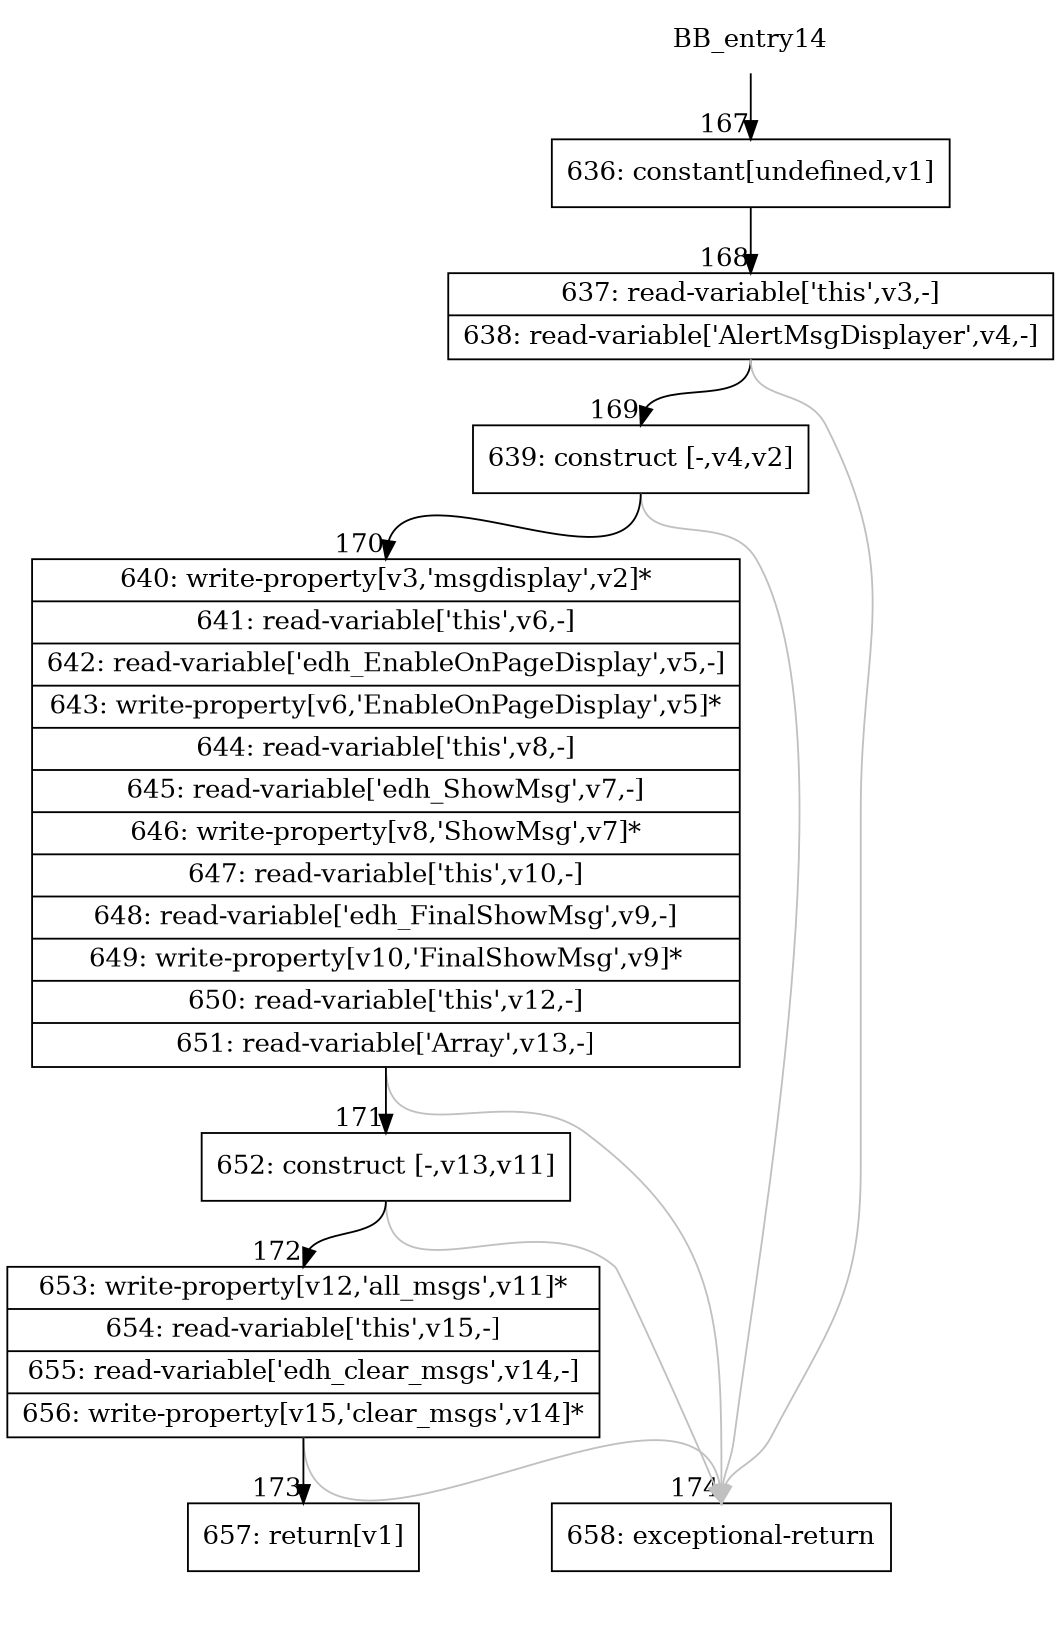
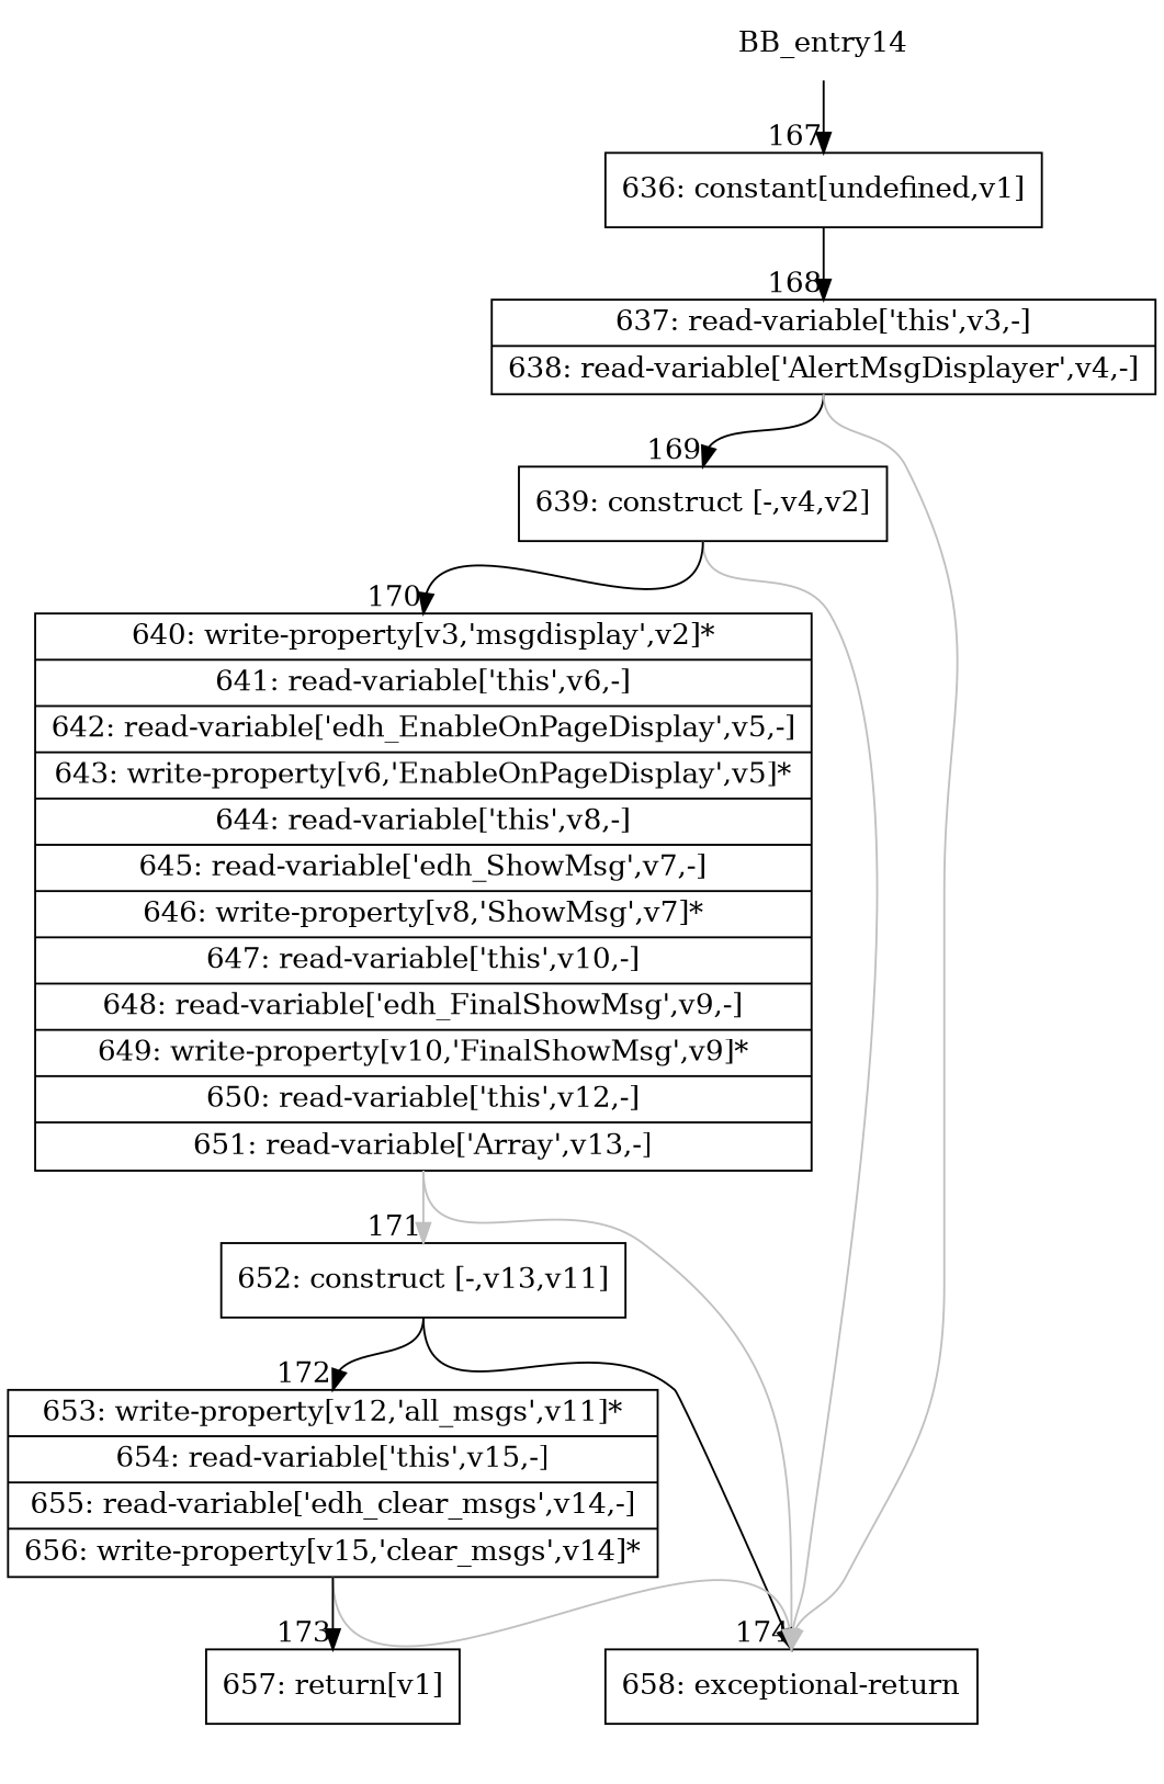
  digraph {
    rankdir=TD
    node [shape=record]
    edge [headport=n tailport=s]
    n1 [label=BB_entry14 shape=none]
    n2 [label="{636: constant[undefined,v1]}"]
    n3 [label="{637: read-variable['this',v3,-]|638: read-variable['AlertMsgDisplayer',v4,-]}"]
    n4 [label="{639: construct [-,v4,v2]}"]
    n5 [label="{658: exceptional-return}"]
    n6 [label="{640: write-property[v3,'msgdisplay',v2]*|641: read-variable['this',v6,-]|642: read-variable['edh_EnableOnPageDisplay',v5,-]|643: write-property[v6,'EnableOnPageDisplay',v5]*|644: read-variable['this',v8,-]|645: read-variable['edh_ShowMsg',v7,-]|646: write-property[v8,'ShowMsg',v7]*|647: read-variable['this',v10,-]|648: read-variable['edh_FinalShowMsg',v9,-]|649: write-property[v10,'FinalShowMsg',v9]*|650: read-variable['this',v12,-]|651: read-variable['Array',v13,-]}"]
    n7 [label="{652: construct [-,v13,v11]}"]
    n8 [label="{653: write-property[v12,'all_msgs',v11]*|654: read-variable['this',v15,-]|655: read-variable['edh_clear_msgs',v14,-]|656: write-property[v15,'clear_msgs',v14]*}"]
    n9 [label="{657: return[v1]}"]
    n1 -> n2 [headlabel="    167"]
    n2 -> n3 [headlabel="      168"]
    n3 -> n4 [headlabel="      169"]
    n3 -> n5 [color=gray headlabel="      174"]
    n4 -> n5 [color=gray]
    n4 -> n6 [headlabel="      170"]
    n6 -> n5 [color=gray]
-   n6 -> n7 [headlabel="      171"]
-   n7 -> n5 [color=gray]
+   n6 -> n7 [headlabel="      171" color=gray]
+   n7 -> n5 [color=black]
    n7 -> n8 [headlabel="      172"]
    n8 -> n5 [color=gray]
    n8 -> n9 [headlabel="      173"]
  }
